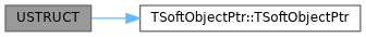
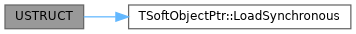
  digraph {
    rankdir=LR
    node [fontname=Helvetica fontsize=10 shape=box style=filled]
    n1 [color=gray40 fillcolor=grey60 fontcolor=black height=0.2 label=USTRUCT width=0.4]
-   n2 [color=grey40 fillcolor=white height=0.2 label="TSoftObjectPtr::TSoftObjectPtr" width=0.4]
+   n2 [color=grey40 fillcolor=white height=0.2 label="TSoftObjectPtr::LoadSynchronous" width=0.4]
    n1 -> n2 [color=steelblue1 fontname=Helvetica fontsize=10 labelfontname=Helvetica labelfontsize=10 style=solid]
  }
